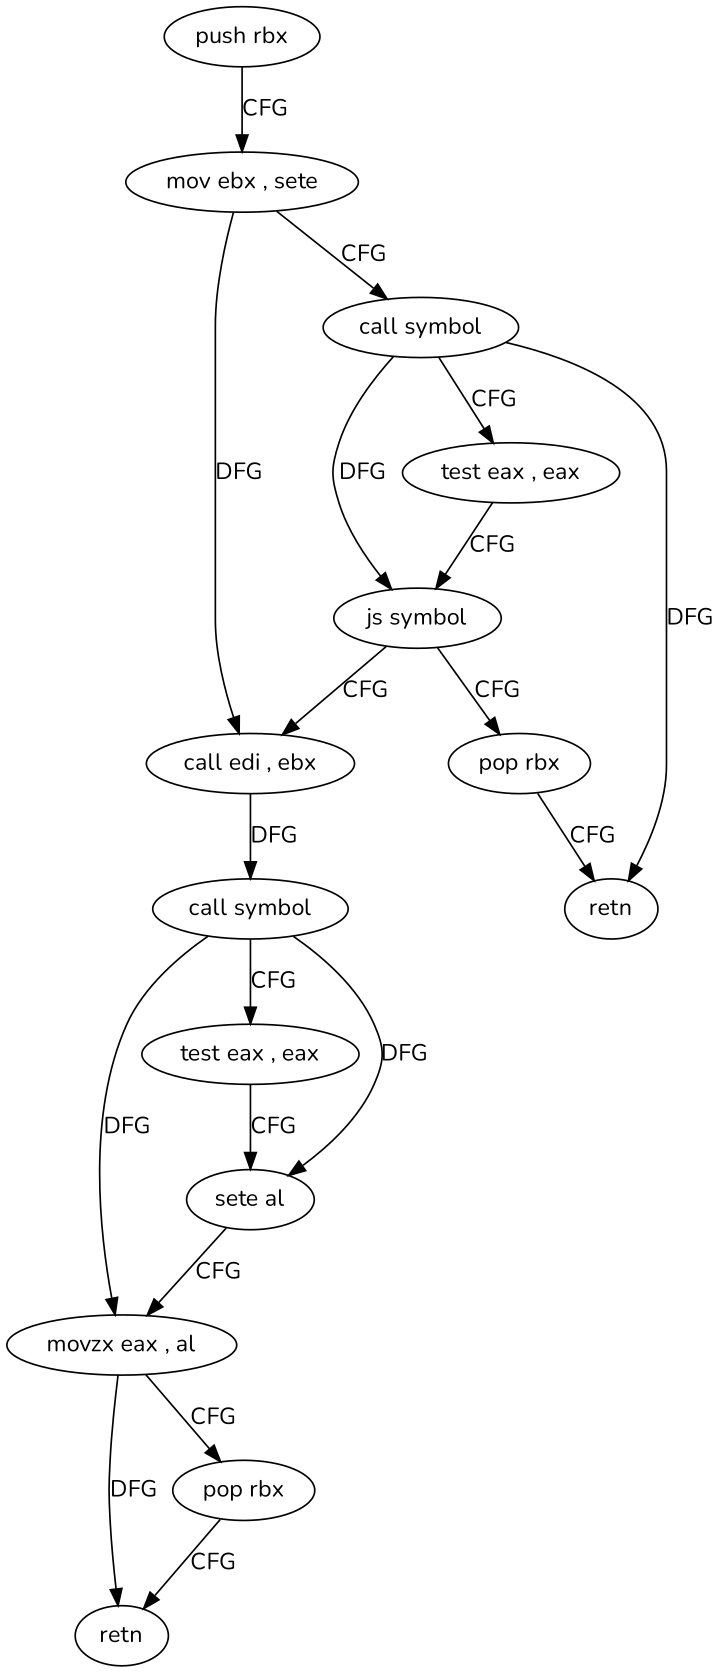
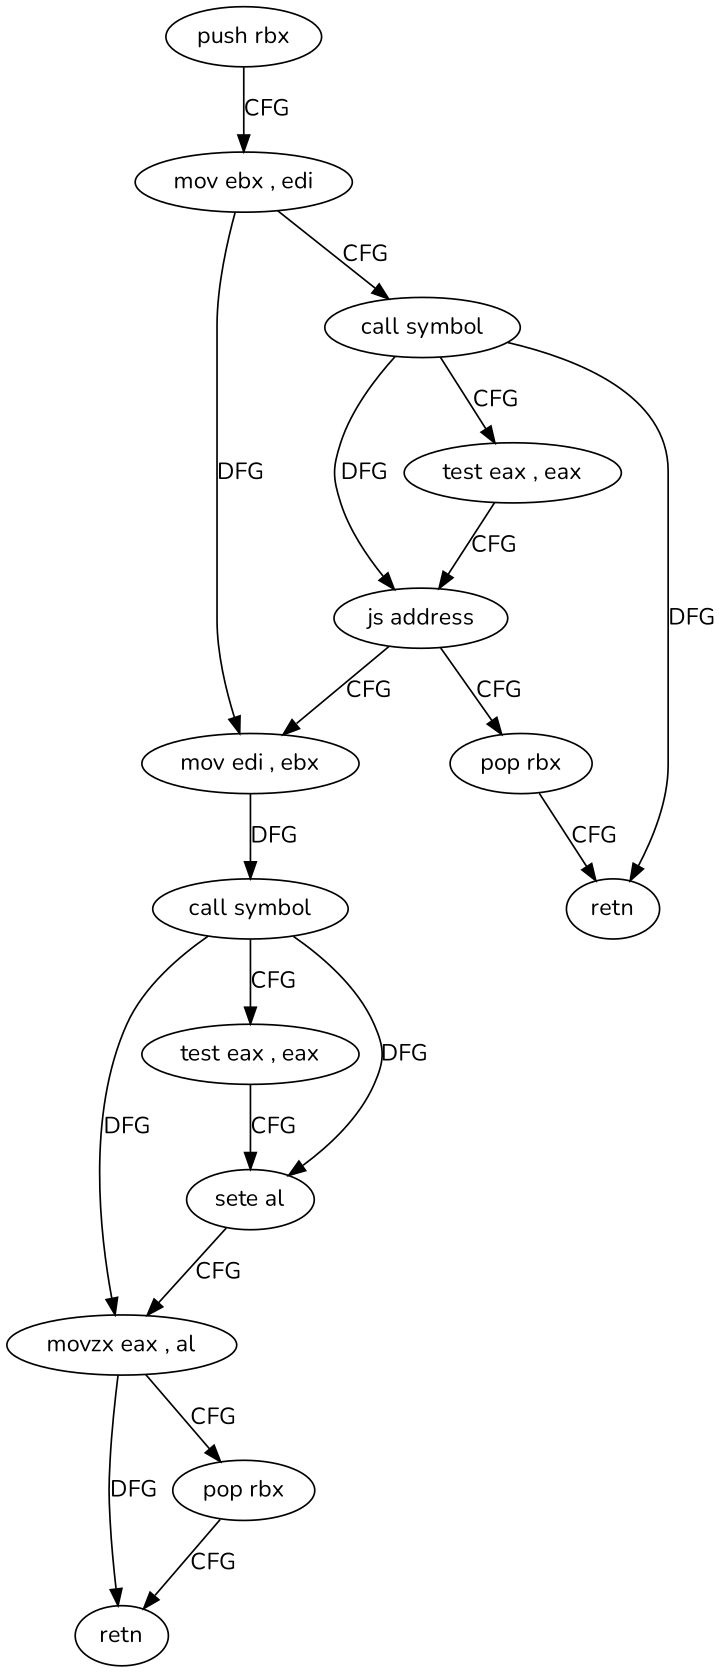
  digraph {
    fontname=Nunito
    node [fontname=Nunito]
    edge [fontname=Nunito]
    n1 [label="push rbx"]
-   n2 [label="mov ebx , sete"]
+   n2 [label="mov ebx , edi"]
    n3 [label="call symbol"]
-   n4 [label="call edi , ebx"]
+   n4 [label="mov edi , ebx"]
    n5 [label="test eax , eax"]
-   n6 [label="js symbol"]
+   n6 [label="js address"]
    n7 [label=retn]
    n8 [label="call symbol"]
    n9 [label="pop rbx"]
    n10 [label="test eax , eax"]
    n11 [label="sete al"]
    n12 [label="movzx eax , al"]
    n13 [label="pop rbx"]
    n14 [label=retn]
    n1 -> n2 [label=CFG]
    n2 -> n3 [label=CFG]
    n2 -> n4 [label=DFG]
    n3 -> n5 [label=CFG]
    n3 -> n6 [label=DFG]
    n3 -> n7 [label=DFG]
    n4 -> n8 [label=DFG]
    n5 -> n6 [label=CFG]
    n6 -> n4 [label=CFG]
    n6 -> n9 [label=CFG]
    n8 -> n10 [label=CFG]
    n8 -> n11 [label=DFG]
    n8 -> n12 [label=DFG]
    n9 -> n7 [label=CFG]
    n10 -> n11 [label=CFG]
    n11 -> n12 [label=CFG]
    n12 -> n13 [label=CFG]
    n12 -> n14 [label=DFG]
    n13 -> n14 [label=CFG]
  }
